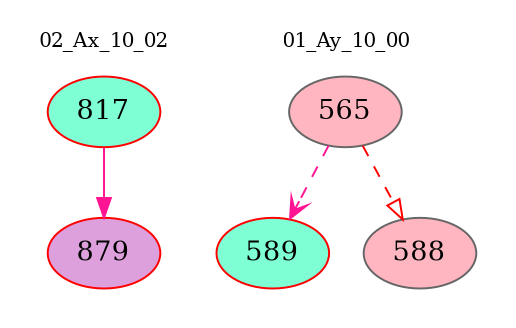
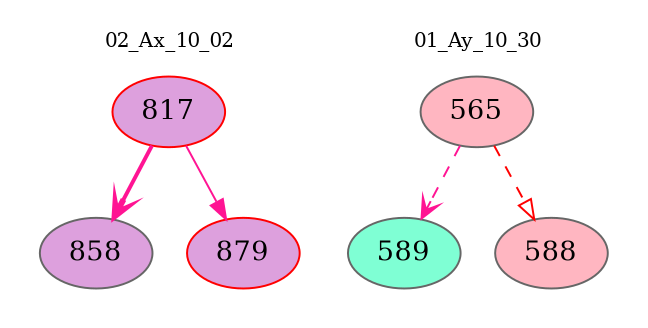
  digraph {
    node [color=red fillcolor=aquamarine style=filled]
    edge [arrowhead=vee color=deeppink style=dashed]
-   n1 [label=817]
+   n1 [fillcolor=plum label=817]
+   n2 [color=gray40 fillcolor=plum label=858]
    n3 [fillcolor=plum label=879]
    n4 [color=gray40 fillcolor=lightpink label=565]
-   n5 [label=589]
+   n5 [color=gray40 label=589]
    n6 [color=gray40 fillcolor=lightpink label=588]
    subgraph cluster_1 {
      color=white
      fontsize=10
      label="02_Ax_10_02"
      n1
+     n2
      n3
    }
    subgraph cluster_2 {
      color=white
      fontsize=10
-     label="01_Ay_10_00"
+     label="01_Ay_10_30"
      n4
      n5
      n6
    }
+   n1 -> n2 [style=bold]
    n1 -> n3 [arrowhead=normal style=solid]
    n4 -> n5
    n4 -> n6 [arrowhead=onormal color=red]
  }
